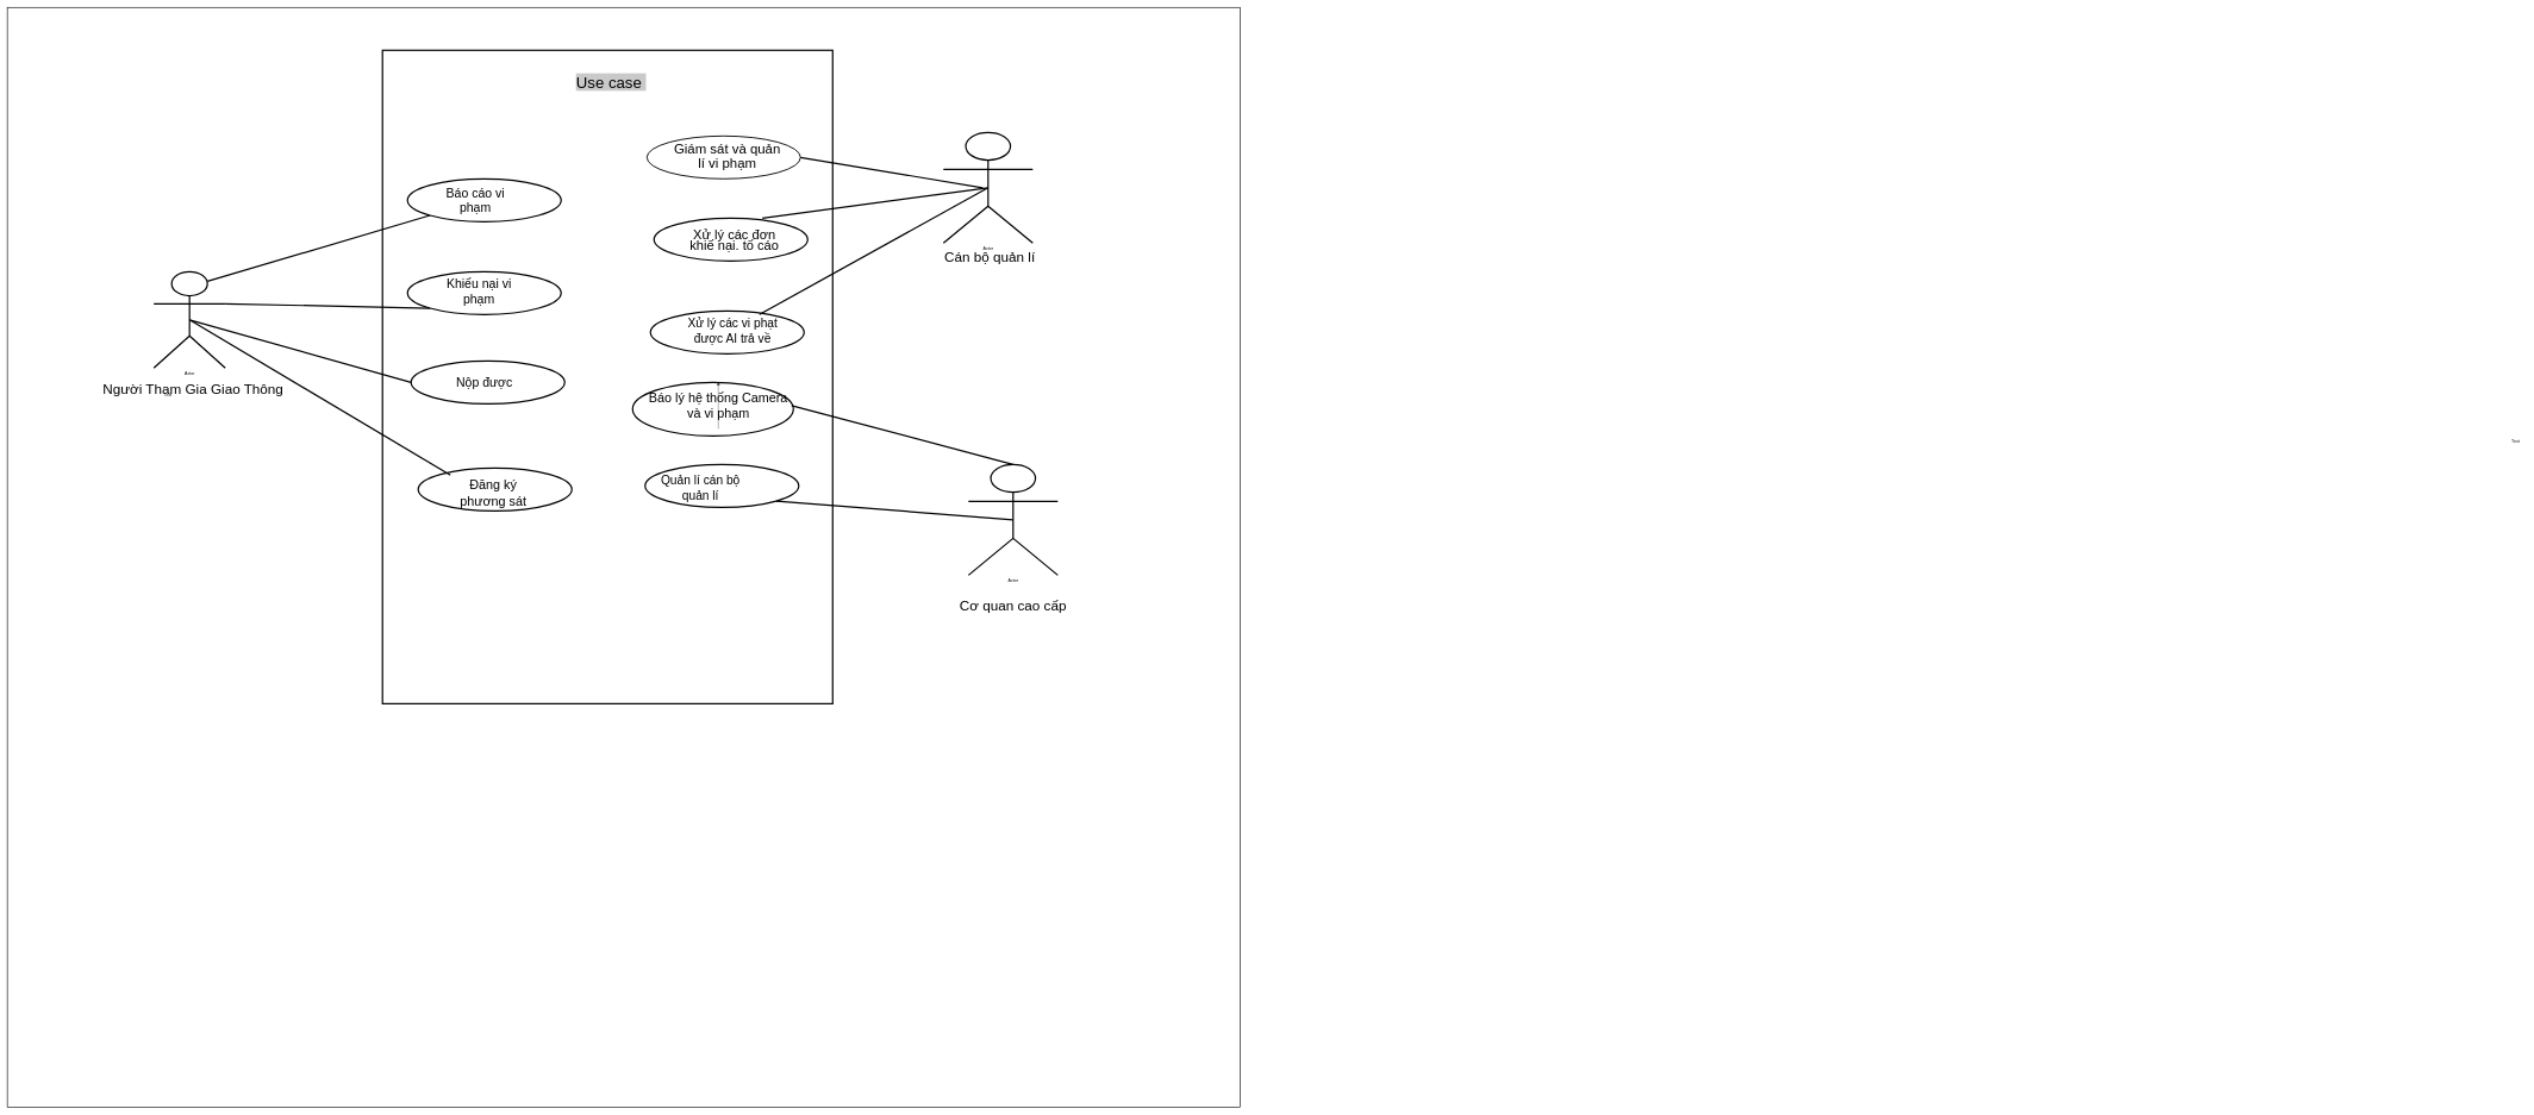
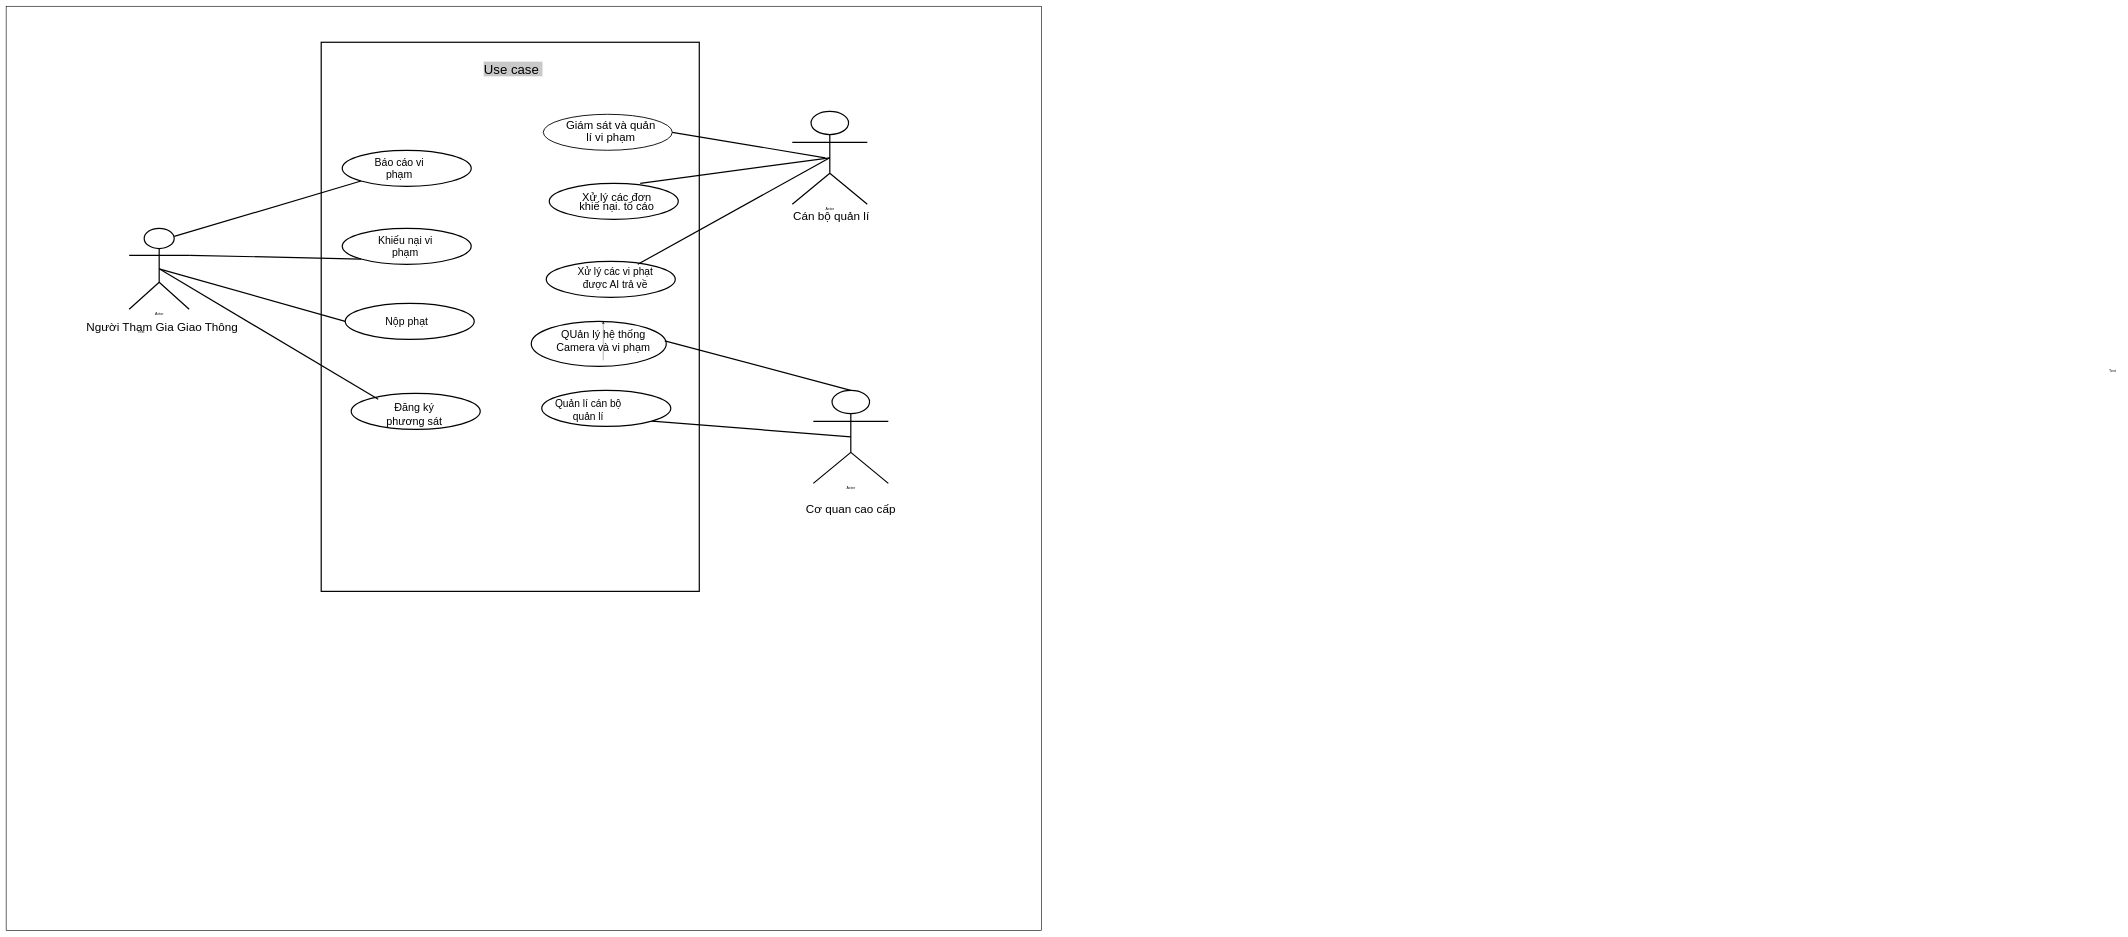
  <mxCell id="0" />
  <mxCell id="1" parent="0" />
  <mxCell id="2" value="Text" style="text;html=1;align=center;verticalAlign=middle;whiteSpace=wrap;rounded=0;" parent="1" vertex="1"><mxGeometry x="7010" y="1220" width="60" height="30" as="geometry" /></mxCell>
  <mxCell id="3" value="" style="rounded=0;whiteSpace=wrap;html=1;strokeColor=light-dark(#000000,#000000);fillColor=light-dark(#FFFFFF,#FFFFFF);strokeWidth=2;" parent="1" vertex="1"><mxGeometry x="20" y="20" width="3450" height="3080" as="geometry" /></mxCell>
  <mxCell id="4" value="" style="rounded=0;whiteSpace=wrap;html=1;fillColor=light-dark(#FFFFFF,#FFFFFF);strokeColor=light-dark(#000000,#000000);strokeWidth=4;" parent="1" vertex="1"><mxGeometry x="1070" y="140" width="1260" height="1830" as="geometry" /></mxCell>
  <mxCell id="5" value="Actor" style="shape=umlActor;verticalLabelPosition=bottom;verticalAlign=top;html=1;outlineConnect=0;fillColor=light-dark(#FFFFFF,#FFFFFF);strokeColor=light-dark(#000000,#000000);strokeWidth=4;" parent="1" vertex="1"><mxGeometry x="430" y="760" width="200" height="270" as="geometry" /></mxCell>
  <mxCell id="6" value="Actor" style="shape=umlActor;verticalLabelPosition=bottom;verticalAlign=top;html=1;outlineConnect=0;strokeColor=light-dark(#000000,#000000);fillColor=light-dark(#FFFFFF,#FFFFFF);strokeWidth=4;" parent="1" vertex="1"><mxGeometry x="2640" y="370" width="250" height="310" as="geometry" /></mxCell>
  <mxCell id="7" value="Actor" style="shape=umlActor;verticalLabelPosition=bottom;verticalAlign=top;html=1;outlineConnect=0;strokeColor=light-dark(#000000,#000000);fillColor=light-dark(#FFFFFF,#FFFFFF);strokeWidth=4;" parent="1" vertex="1"><mxGeometry x="2710" y="1300" width="250" height="310" as="geometry" /></mxCell>
  <mxCell id="8" value="Text" style="text;html=1;align=center;verticalAlign=middle;whiteSpace=wrap;rounded=0;" parent="1" vertex="1"><mxGeometry x="440" y="1090" width="60" height="30" as="geometry" /></mxCell>
  <mxCell id="9" value="&lt;font style=&quot;color: light-dark(rgb(0, 0, 0), rgb(0, 0, 0)); font-size: 39px;&quot;&gt;Người Tham Gia Gi&lt;/font&gt;&lt;span style=&quot;color: light-dark(rgb(0, 0, 0), rgb(0, 0, 0)); font-size: 39px; background-color: transparent;&quot;&gt;ao Thông&lt;/span&gt;" style="text;html=1;align=center;verticalAlign=middle;whiteSpace=wrap;rounded=0;" parent="1" vertex="1"><mxGeometry x="210" y="1040" width="660" height="100" as="geometry" /></mxCell>
  <mxCell id="10" value="&lt;font style=&quot;color: light-dark(rgb(0, 0, 0), rgb(0, 0, 0));&quot;&gt;&lt;span style=&quot;font-size: 39px;&quot;&gt;Cán bộ quản lí&lt;/span&gt;&lt;/font&gt;" style="text;html=1;align=center;verticalAlign=middle;whiteSpace=wrap;rounded=0;" parent="1" vertex="1"><mxGeometry x="2440" y="670" width="660" height="100" as="geometry" /></mxCell>
  <mxCell id="11" value="&lt;font style=&quot;color: light-dark(rgb(0, 0, 0), rgb(0, 0, 0));&quot;&gt;&lt;span style=&quot;font-size: 39px;&quot;&gt;Cơ quan cao cấp&lt;/span&gt;&lt;/font&gt;&lt;div&gt;&lt;font style=&quot;color: light-dark(rgb(0, 0, 0), rgb(0, 0, 0));&quot;&gt;&lt;span style=&quot;font-size: 39px;&quot;&gt;&lt;br&gt;&lt;/span&gt;&lt;/font&gt;&lt;/div&gt;" style="text;html=1;align=center;verticalAlign=middle;whiteSpace=wrap;rounded=0;" parent="1" vertex="1"><mxGeometry x="2505" y="1670" width="660" height="100" as="geometry" /></mxCell>
  <mxCell id="12" value="" style="ellipse;whiteSpace=wrap;html=1;fillColor=light-dark(#FFFFFF,#FFFFFF);strokeColor=light-dark(#000000,#000000);strokeWidth=4;" parent="1" vertex="1"><mxGeometry x="1140" y="500" width="430" height="120" as="geometry" /></mxCell>
  <mxCell id="13" value="&lt;font style=&quot;color: light-dark(rgb(0, 0, 0), rgb(0, 0, 0)); font-size: 35px;&quot;&gt;Báo cáo vi phạm&lt;/font&gt;" style="text;html=1;align=center;verticalAlign=middle;whiteSpace=wrap;rounded=0;strokeWidth=4;" parent="1" vertex="1"><mxGeometry x="1210" y="510" width="240" height="100" as="geometry" /></mxCell>
  <mxCell id="14" value="" style="ellipse;whiteSpace=wrap;html=1;fillColor=light-dark(#FFFFFF,#FFFFFF);strokeColor=light-dark(#000000,#000000);strokeWidth=4;" parent="1" vertex="1"><mxGeometry x="1140" y="760" width="430" height="120" as="geometry" /></mxCell>
- <mxCell id="15" value="&lt;font style=&quot;color: light-dark(rgb(0, 0, 0), rgb(0, 0, 0)); font-size: 35px;&quot;&gt;Khiếu nại vi phạm&lt;/font&gt;" style="text;html=1;align=center;verticalAlign=middle;whiteSpace=wrap;rounded=0;" parent="1" vertex="1"><mxGeometry x="1210" y="765" width="260" height="100" as="geometry" /></mxCell>
+ <mxCell id="15" value="&lt;font style=&quot;color: light-dark(rgb(0, 0, 0), rgb(0, 0, 0)); font-size: 35px;&quot;&gt;Khiếu nại vi phạm&lt;/font&gt;" style="text;html=1;align=center;verticalAlign=middle;whiteSpace=wrap;rounded=0;" parent="1" vertex="1"><mxGeometry x="1220" y="770" width="260" height="100" as="geometry" /></mxCell>
  <mxCell id="16" value="" style="ellipse;whiteSpace=wrap;html=1;fillColor=light-dark(#FFFFFF,#FFFFFF);strokeColor=light-dark(#000000,#000000);strokeWidth=4;" parent="1" vertex="1"><mxGeometry x="1150" y="1010" width="430" height="120" as="geometry" /></mxCell>
- <mxCell id="17" value="&lt;font style=&quot;color: light-dark(rgb(0, 0, 0), rgb(0, 0, 0)); font-size: 35px;&quot;&gt;Nộp được&lt;/font&gt;&lt;div style=&quot;font-size: 35px;&quot;&gt;&lt;font style=&quot;font-size: 35px; color: light-dark(rgb(0, 0, 0), rgb(0, 0, 0));&quot;&gt;&lt;br&gt;&lt;/font&gt;&lt;/div&gt;" style="text;html=1;align=center;verticalAlign=middle;whiteSpace=wrap;rounded=0;" parent="1" vertex="1"><mxGeometry x="1235" y="1040" width="240" height="100" as="geometry" /></mxCell>
+ <mxCell id="17" value="&lt;font style=&quot;color: light-dark(rgb(0, 0, 0), rgb(0, 0, 0)); font-size: 35px;&quot;&gt;Nộp phạt&lt;/font&gt;&lt;div style=&quot;font-size: 35px;&quot;&gt;&lt;font style=&quot;font-size: 35px; color: light-dark(rgb(0, 0, 0), rgb(0, 0, 0));&quot;&gt;&lt;br&gt;&lt;/font&gt;&lt;/div&gt;" style="text;html=1;align=center;verticalAlign=middle;whiteSpace=wrap;rounded=0;" parent="1" vertex="1"><mxGeometry x="1235" y="1040" width="240" height="100" as="geometry" /></mxCell>
  <mxCell id="18" value="" style="ellipse;whiteSpace=wrap;html=1;fillColor=light-dark(#FFFFFF,#FFFFFF);strokeColor=light-dark(#000000,#000000);strokeWidth=3;" parent="1" vertex="1"><mxGeometry x="1810" y="380" width="430" height="120" as="geometry" /></mxCell>
  <mxCell id="19" value="&lt;p style=&quot;line-height: 260%;&quot;&gt;&lt;font style=&quot;color: light-dark(rgb(0, 0, 0), rgb(0, 0, 0)); font-size: 38px;&quot;&gt;Giám sát và quản lí vi phạm&lt;/font&gt;&lt;/p&gt;" style="text;html=1;align=center;verticalAlign=middle;whiteSpace=wrap;rounded=0;strokeWidth=4;" parent="1" vertex="1"><mxGeometry x="1880" y="395" width="310" height="90" as="geometry" /></mxCell>
  <mxCell id="20" value="" style="ellipse;whiteSpace=wrap;html=1;fillColor=light-dark(#FFFFFF,#FFFFFF);strokeColor=light-dark(#000000,#000000);strokeWidth=4;" parent="1" vertex="1"><mxGeometry x="1830" y="610" width="430" height="120" as="geometry" /></mxCell>
  <mxCell id="21" value="&lt;p style=&quot;line-height: 170%;&quot;&gt;&lt;font style=&quot;color: light-dark(rgb(0, 0, 0), rgb(0, 0, 0)); font-size: 37px;&quot;&gt;Xử lý các đơn khiế nại. tố cáo&lt;/font&gt;&lt;/p&gt;" style="text;html=1;align=center;verticalAlign=middle;whiteSpace=wrap;rounded=0;" parent="1" vertex="1"><mxGeometry x="1900" y="630" width="310" height="90" as="geometry" /></mxCell>
  <mxCell id="22" value="" style="ellipse;whiteSpace=wrap;html=1;fillColor=light-dark(#FFFFFF,#FFFFFF);strokeColor=light-dark(#000000,#000000);strokeWidth=4;" parent="1" vertex="1"><mxGeometry x="1820" y="870" width="430" height="120" as="geometry" /></mxCell>
  <mxCell id="23" value="&lt;font style=&quot;color: light-dark(rgb(0, 0, 0), rgb(0, 0, 0)); font-size: 34px;&quot;&gt;Xử lý các vi phạt được AI trả về&lt;/font&gt;" style="text;html=1;align=center;verticalAlign=middle;whiteSpace=wrap;rounded=0;" parent="1" vertex="1"><mxGeometry x="1900" y="880" width="300" height="90" as="geometry" /></mxCell>
  <mxCell id="24" value="" style="ellipse;whiteSpace=wrap;html=1;fillColor=light-dark(#FFFFFF,#FFFFFF);strokeColor=light-dark(#000000,#000000);strokeWidth=4;" parent="1" vertex="1"><mxGeometry x="1805" y="1300" width="430" height="120" as="geometry" /></mxCell>
  <mxCell id="25" value="&lt;font style=&quot;color: light-dark(rgb(0, 0, 0), rgb(0, 0, 0)); font-size: 34px;&quot;&gt;Quản lí cán bộ quản lí&lt;/font&gt;" style="text;html=1;align=center;verticalAlign=middle;whiteSpace=wrap;rounded=0;" parent="1" vertex="1"><mxGeometry x="1840" y="1315" width="240" height="100" as="geometry" /></mxCell>
  <mxCell id="26" value="" style="endArrow=none;html=1;rounded=0;exitX=0.75;exitY=0.1;exitDx=0;exitDy=0;exitPerimeter=0;entryX=0;entryY=1;entryDx=0;entryDy=0;strokeColor=light-dark(#000000,#000000);strokeWidth=4;" parent="1" source="5" target="12" edge="1"><mxGeometry width="50" height="50" relative="1" as="geometry"><mxPoint x="1730" y="1020" as="sourcePoint" /><mxPoint x="1780" y="970" as="targetPoint" /></mxGeometry></mxCell>
  <mxCell id="27" value="" style="endArrow=none;html=1;rounded=0;exitX=1;exitY=0.333;exitDx=0;exitDy=0;exitPerimeter=0;entryX=0;entryY=1;entryDx=0;entryDy=0;strokeColor=light-dark(#000000,#000000);strokeWidth=4;" parent="1" source="5" target="14" edge="1"><mxGeometry width="50" height="50" relative="1" as="geometry"><mxPoint x="910" y="915" as="sourcePoint" /><mxPoint x="1533" y="730" as="targetPoint" /></mxGeometry></mxCell>
  <mxCell id="28" value="" style="endArrow=none;html=1;rounded=0;exitX=0.5;exitY=0.5;exitDx=0;exitDy=0;exitPerimeter=0;entryX=0;entryY=0.5;entryDx=0;entryDy=0;strokeColor=light-dark(#000000,#000000);strokeWidth=4;" parent="1" source="5" target="16" edge="1"><mxGeometry width="50" height="50" relative="1" as="geometry"><mxPoint x="1310" y="1195" as="sourcePoint" /><mxPoint x="1933" y="1010" as="targetPoint" /></mxGeometry></mxCell>
  <mxCell id="29" value="" style="endArrow=none;html=1;rounded=0;exitX=1;exitY=0.5;exitDx=0;exitDy=0;strokeColor=light-dark(#000000,#000000);strokeWidth=4;" parent="1" source="18" edge="1"><mxGeometry width="50" height="50" relative="1" as="geometry"><mxPoint x="2240" y="1025" as="sourcePoint" /><mxPoint x="2750" y="525" as="targetPoint" /></mxGeometry></mxCell>
  <mxCell id="30" value="" style="endArrow=none;html=1;rounded=0;exitX=0.705;exitY=0;exitDx=0;exitDy=0;entryX=0.5;entryY=0.5;entryDx=0;entryDy=0;strokeColor=light-dark(#000000,#000000);strokeWidth=4;entryPerimeter=0;exitPerimeter=0;" parent="1" source="20" target="6" edge="1"><mxGeometry width="50" height="50" relative="1" as="geometry"><mxPoint x="2460" y="785" as="sourcePoint" /><mxPoint x="3083" y="600" as="targetPoint" /></mxGeometry></mxCell>
  <mxCell id="31" value="" style="endArrow=none;html=1;rounded=0;exitX=0.75;exitY=0;exitDx=0;exitDy=0;entryX=0.5;entryY=0.5;entryDx=0;entryDy=0;strokeColor=light-dark(#000000,#000000);strokeWidth=4;entryPerimeter=0;" parent="1" source="23" target="6" edge="1"><mxGeometry width="50" height="50" relative="1" as="geometry"><mxPoint x="2560" y="965" as="sourcePoint" /><mxPoint x="3183" y="780" as="targetPoint" /></mxGeometry></mxCell>
  <mxCell id="32" value="" style="endArrow=none;html=1;rounded=0;exitX=1;exitY=1;exitDx=0;exitDy=0;entryX=0.5;entryY=0.5;entryDx=0;entryDy=0;strokeColor=light-dark(#000000,#000000);strokeWidth=4;entryPerimeter=0;" parent="1" source="24" target="7" edge="1"><mxGeometry width="50" height="50" relative="1" as="geometry"><mxPoint x="2440" y="1385" as="sourcePoint" /><mxPoint x="3063" y="1200" as="targetPoint" /></mxGeometry></mxCell>
  <mxCell id="33" value="&lt;p style=&quot;line-height: 170%; font-size: 44px;&quot;&gt;&lt;span style=&quot;background-color: rgb(201, 201, 201);&quot;&gt;&lt;font color=&quot;#000000&quot;&gt;Use case&amp;nbsp;&lt;/font&gt;&lt;/span&gt;&lt;/p&gt;" style="text;strokeColor=none;align=center;fillColor=none;html=1;verticalAlign=middle;whiteSpace=wrap;rounded=0;" vertex="1" parent="1"><mxGeometry x="1610" y="180" width="200" height="100" as="geometry" /></mxCell>
  <mxCell id="34" value="" style="ellipse;whiteSpace=wrap;html=1;fillColor=light-dark(#FFFFFF,#FFFFFF);strokeColor=light-dark(#000000,#000000);strokeWidth=4;" vertex="1" parent="1"><mxGeometry x="1170" y="1310" width="430" height="120" as="geometry" /></mxCell>
  <mxCell id="35" value="&lt;font style=&quot;font-size: 36px;&quot; color=&quot;#000000&quot;&gt;Đăng ký phương sát&lt;/font&gt;" style="text;html=1;align=center;verticalAlign=middle;whiteSpace=wrap;rounded=0;" vertex="1" parent="1"><mxGeometry x="1260" y="1330" width="240" height="100" as="geometry" /></mxCell>
  <mxCell id="36" value="" style="edgeStyle=none;html=1;fontSize=34;fontColor=#000000;" edge="1" parent="1" source="37" target="38"><mxGeometry relative="1" as="geometry" /></mxCell>
  <mxCell id="37" value="" style="ellipse;whiteSpace=wrap;html=1;fillColor=light-dark(#FFFFFF,#FFFFFF);strokeColor=light-dark(#000000,#000000);strokeWidth=4;" vertex="1" parent="1"><mxGeometry x="1770" y="1070" width="450" height="150" as="geometry" /></mxCell>
- <mxCell id="38" value="&lt;font style=&quot;font-size: 36px;&quot; color=&quot;#000000&quot;&gt;Báo lý hệ thống Camera và vi phạm&lt;/font&gt;" style="text;html=1;align=center;verticalAlign=middle;whiteSpace=wrap;rounded=0;" vertex="1" parent="1"><mxGeometry x="1805" y="1070" width="410" height="130" as="geometry" /></mxCell>
+ <mxCell id="38" value="&lt;font style=&quot;font-size: 36px;&quot; color=&quot;#000000&quot;&gt;QUản lý hệ thống Camera và vi phạm&lt;/font&gt;" style="text;html=1;align=center;verticalAlign=middle;whiteSpace=wrap;rounded=0;" vertex="1" parent="1"><mxGeometry x="1805" y="1070" width="410" height="130" as="geometry" /></mxCell>
  <mxCell id="39" style="edgeStyle=none;html=1;exitX=0.5;exitY=1;exitDx=0;exitDy=0;entryX=0.5;entryY=0;entryDx=0;entryDy=0;fontSize=34;fontColor=#000000;" edge="1" parent="1" source="38" target="38"><mxGeometry relative="1" as="geometry" /></mxCell>
  <mxCell id="40" value="" style="endArrow=none;html=1;rounded=0;exitX=1;exitY=0.5;exitDx=0;exitDy=0;entryX=0.5;entryY=0;entryDx=0;entryDy=0;strokeColor=light-dark(#000000,#000000);strokeWidth=4;entryPerimeter=0;" edge="1" parent="1" source="38" target="7"><mxGeometry width="50" height="50" relative="1" as="geometry"><mxPoint x="2220" y="1265" as="sourcePoint" /><mxPoint x="2860" y="910" as="targetPoint" /></mxGeometry></mxCell>
  <mxCell id="41" value="" style="endArrow=none;html=1;rounded=0;exitX=0.5;exitY=0.5;exitDx=0;exitDy=0;entryX=0;entryY=0;entryDx=0;entryDy=0;strokeColor=light-dark(#000000,#000000);strokeWidth=4;exitPerimeter=0;" edge="1" parent="1" source="5" target="35"><mxGeometry width="50" height="50" relative="1" as="geometry"><mxPoint x="540" y="1655" as="sourcePoint" /><mxPoint x="1180" y="1300" as="targetPoint" /></mxGeometry></mxCell>
